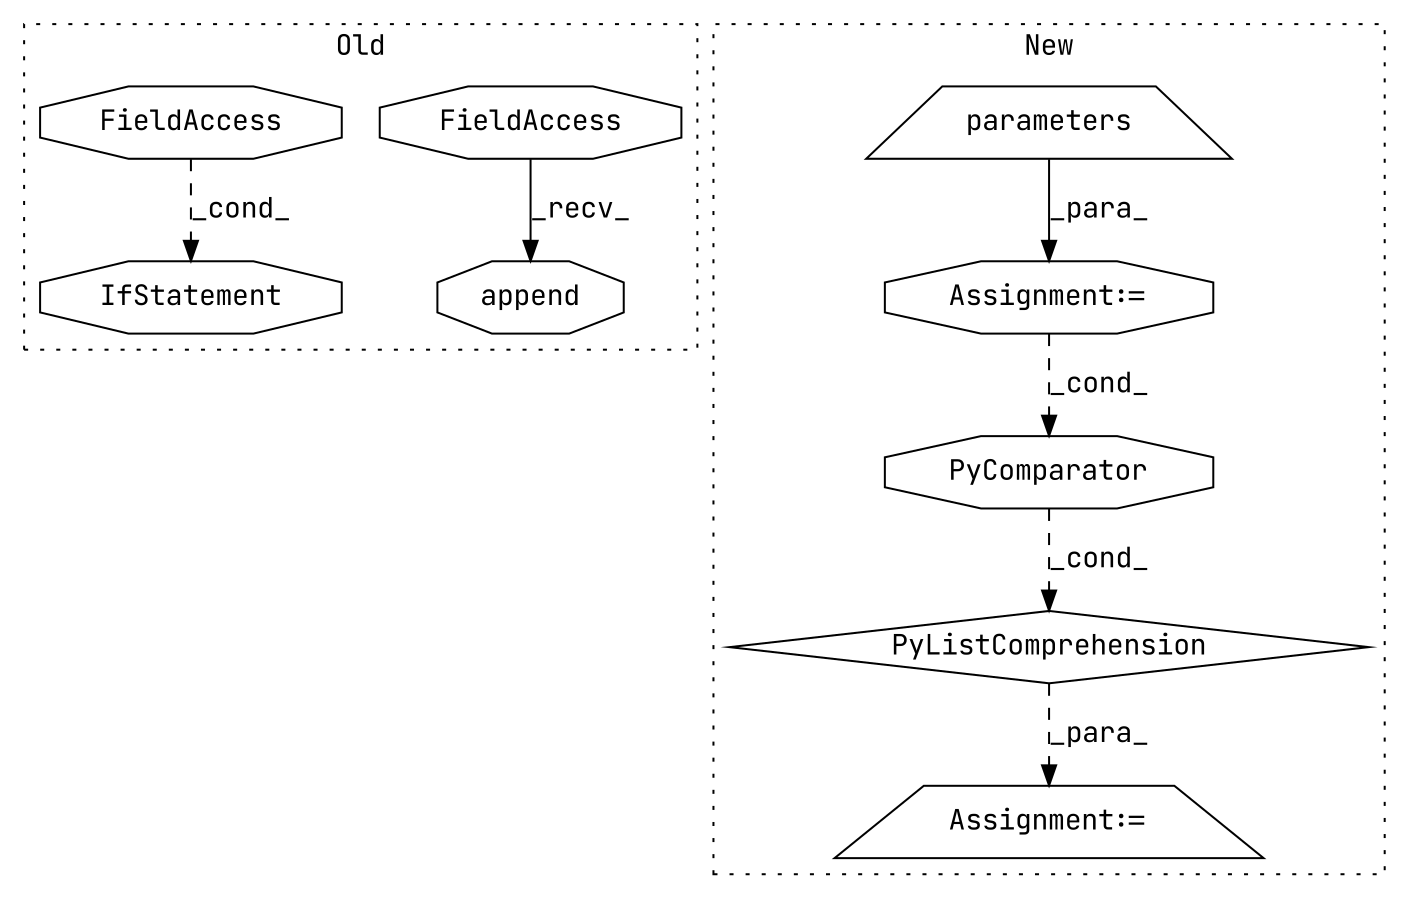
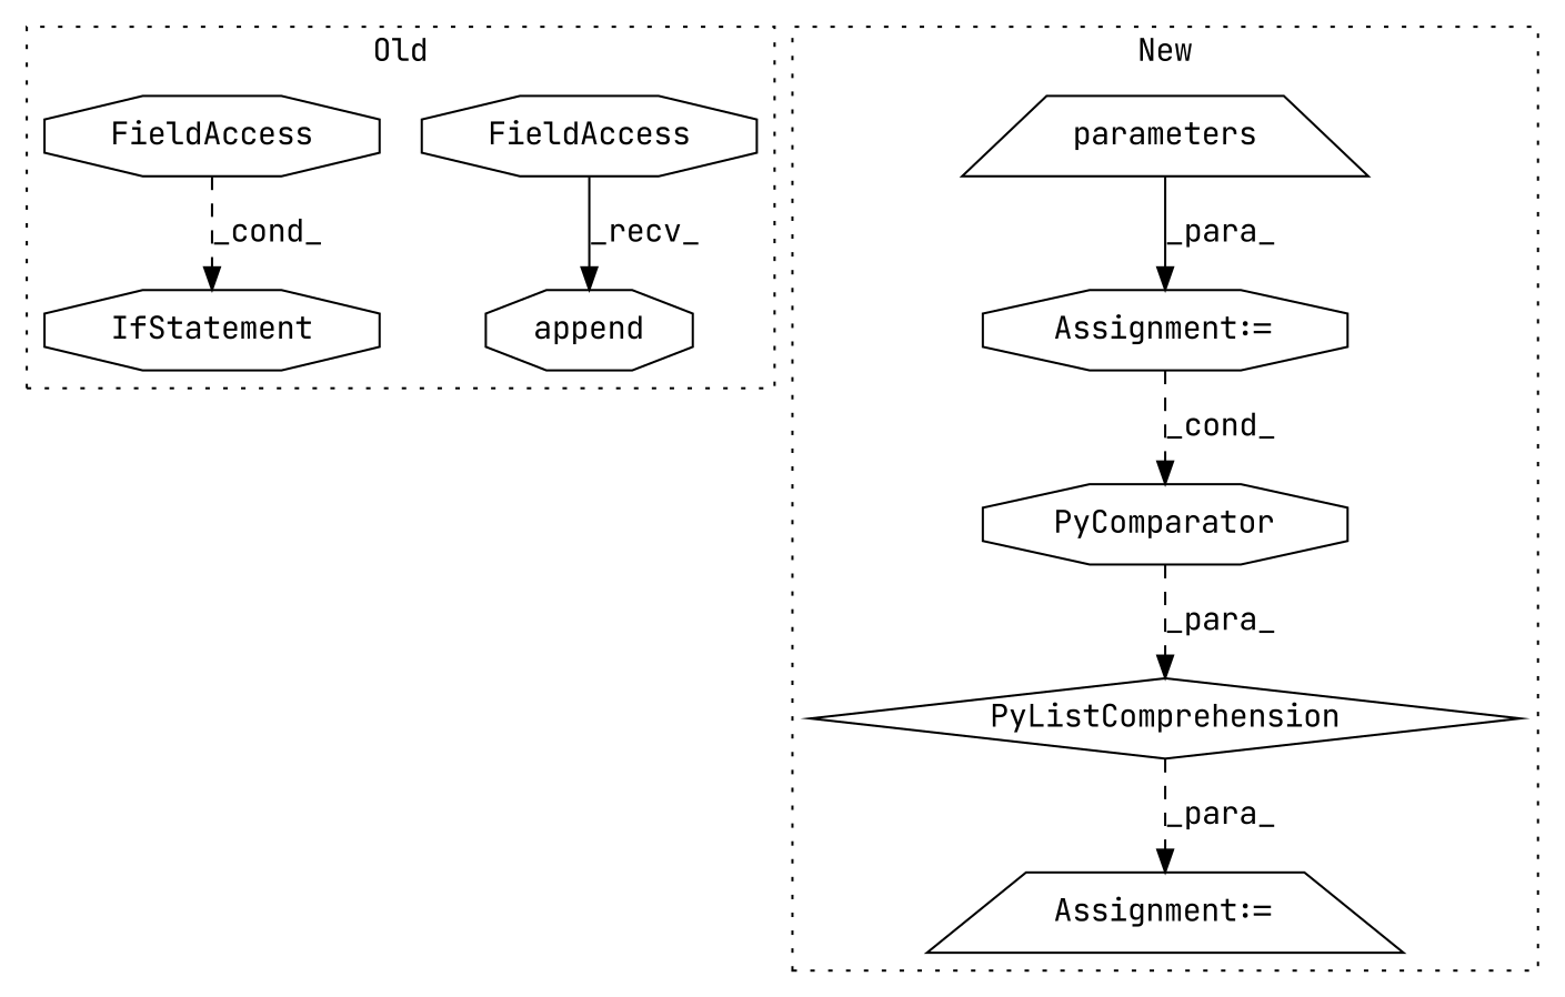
  digraph {
    fontname="JetBrains Mono"
    node [a=32 fontname="JetBrains Mono" l=12 s=4915 shape=octagon]
    edge [fontname="JetBrains Mono" style=dashed]
    n1 [l="7,1" label=append s="4866,4874"]
    n2 [a=22 l=18 label=FieldAccess s=4847]
    n3 [a=22 l=15 label=FieldAccess s=4692]
    n4 [a=25 l="4,2" label=IfStatement s="4688,4707"]
    n5 [label=parameters s=4928 shape=trapezium]
    n6 [a=7 label="Assignment:=" s=4844 shape=trapezium]
    n7 [a=109 l=111 label=PyListComprehension s=4856 shape=diamond]
    n8 [a=113 l=44 label=PyComparator]
    n9 [a=7 l=44 label="Assignment:="]
    subgraph cluster_1 {
      label=Old
      style=dotted
      n1
      n2
      n3
      n4
    }
    subgraph cluster_2 {
      label=New
      style=dotted
      n5
      n6
      n7
      n8
      n9
    }
    n2 -> n1 [label=_recv_ style=solid]
    n3 -> n4 [label=_cond_]
    n5 -> n9 [label=_para_ style=solid]
    n7 -> n6 [label=_para_]
-   n8 -> n7 [label=_cond_]
+   n8 -> n7 [label=_para_]
    n9 -> n8 [label=_cond_]
  }
